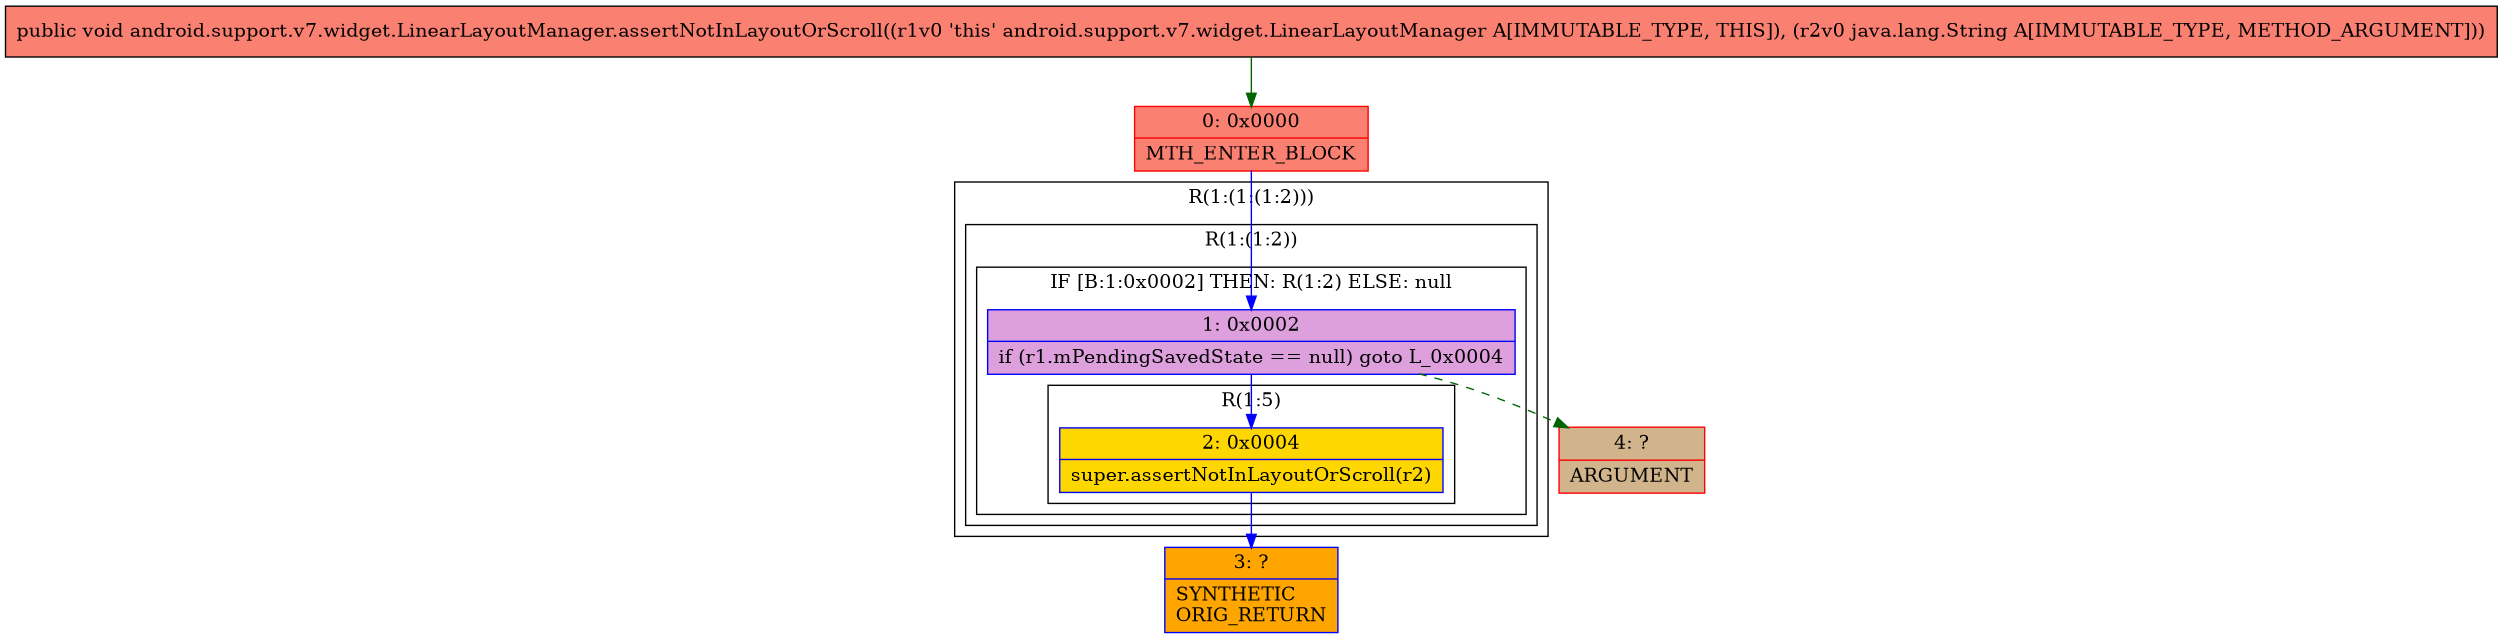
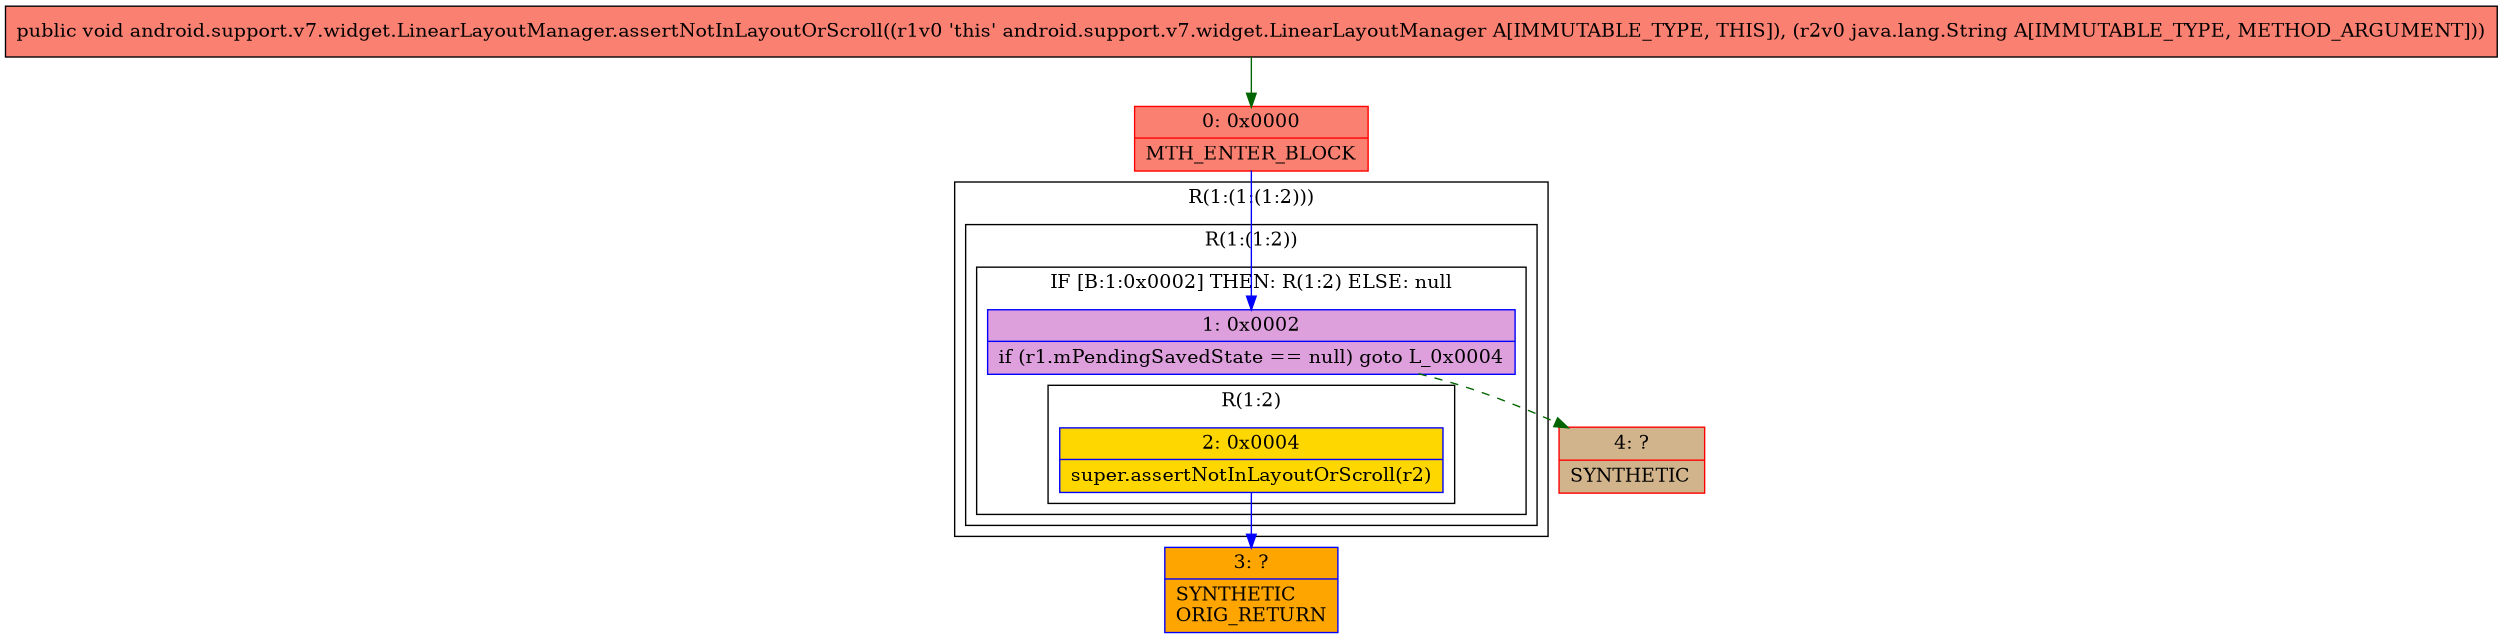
  digraph {
    node [color=blue fillcolor=salmon shape=record style=filled]
    edge [color=blue]
    n1 [fillcolor=gold label="{2\:\ 0x0004|super.assertNotInLayoutOrScroll(r2)\l}"]
    n2 [fillcolor=plum label="{1\:\ 0x0002|if (r1.mPendingSavedState == null) goto L_0x0004\l}"]
    n3 [fillcolor=orange label="{3\:\ ?|SYNTHETIC\lORIG_RETURN\l}"]
-   n4 [color=red fillcolor=tan label="{4\:\ ?|ARGUMENT\l}"]
+   n4 [color=red fillcolor=tan label="{4\:\ ?|SYNTHETIC\l}"]
    n5 [color=red label="{0\:\ 0x0000|MTH_ENTER_BLOCK\l}"]
    n6 [label="{public void android.support.v7.widget.LinearLayoutManager.assertNotInLayoutOrScroll((r1v0 'this' android.support.v7.widget.LinearLayoutManager A[IMMUTABLE_TYPE, THIS]), (r2v0 java.lang.String A[IMMUTABLE_TYPE, METHOD_ARGUMENT])) }" color=""]
    subgraph cluster_1 {
      label="R(1:(1:(1:2)))"
      subgraph cluster_2 {
        label="R(1:(1:2))"
        subgraph cluster_3 {
          label="IF [B:1:0x0002] THEN: R(1:2) ELSE: null"
          n2
          subgraph cluster_4 {
-           label="R(1:5)"
+           label="R(1:2)"
            n1
          }
        }
      }
    }
    n1 -> n3
-   n2 -> n1
    n2 -> n4 [color=darkgreen style=dashed]
    n5 -> n2
    n6 -> n5 [color=darkgreen]
  }
